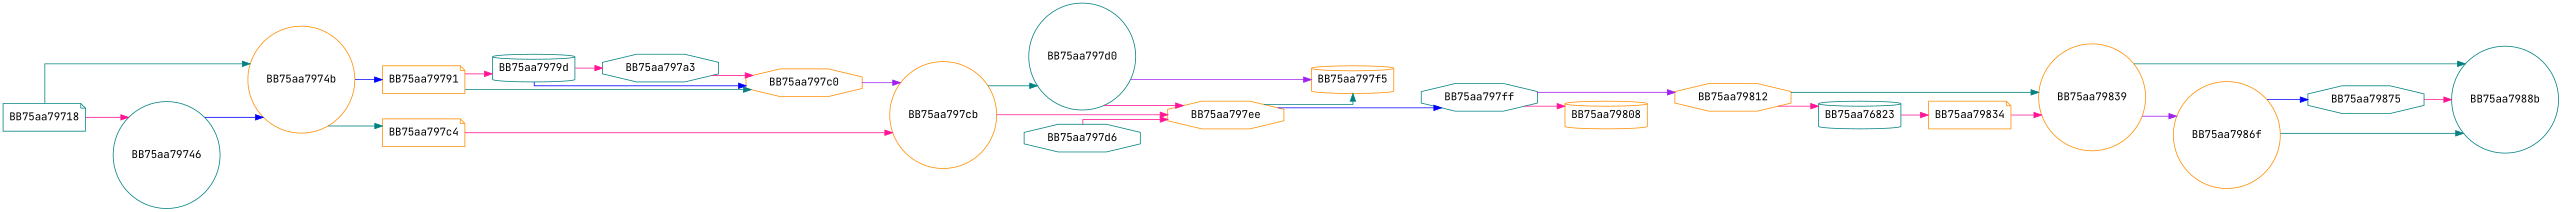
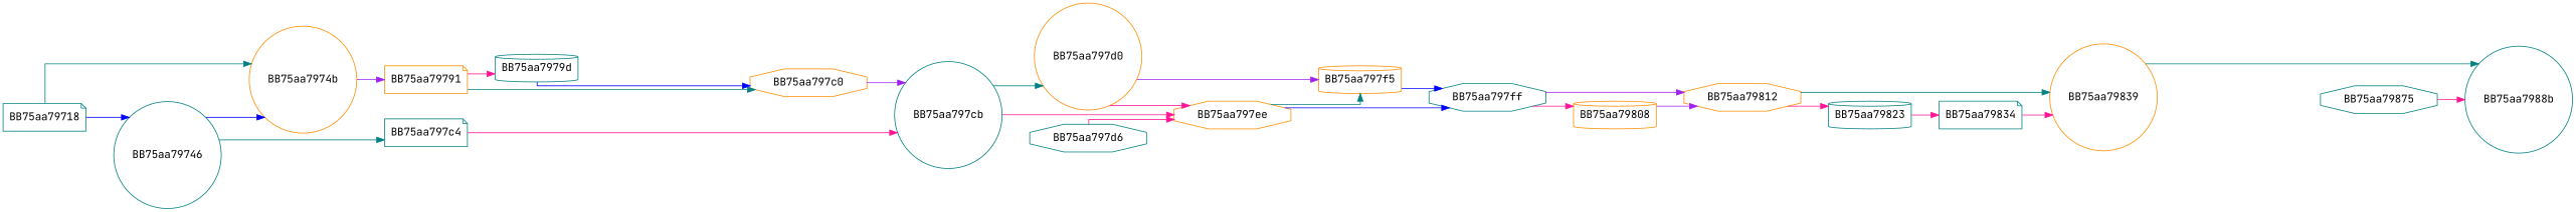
  digraph {
    fontname="JetBrains Mono"
    rankdir=LR
    splines=ortho
    node [color=darkorange fontname="JetBrains Mono" shape=circle]
    edge [color=deeppink fontname="JetBrains Mono"]
    BB75aa79718 [color=teal shape=note]
    BB75aa7974b
    BB75aa79746 [color=teal]
-   BB75aa797c4 [shape=note]
+   BB75aa797c4 [color=teal shape=note]
    BB75aa79791 [shape=note]
-   BB75aa797cb
+   BB75aa797cb [color=teal]
    BB75aa797c0 [shape=octagon]
    BB75aa7979d [color=teal shape=cylinder]
    BB75aa797ee [shape=octagon]
-   BB75aa797d0 [color=teal]
-   BB75aa797a3 [color=teal shape=octagon]
+   BB75aa797d0
    BB75aa797ff [color=teal shape=octagon]
    BB75aa797f5 [shape=cylinder]
    BB75aa79812 [shape=octagon]
    BB75aa79808 [shape=cylinder]
    BB75aa797d6 [color=teal shape=octagon]
    BB75aa79839
-   BB75aa79823 [color=teal shape=cylinder label=BB75aa76823]
+   BB75aa79823 [color=teal shape=cylinder]
    BB75aa7988b [color=teal]
-   BB75aa7986f
-   BB75aa79834 [shape=note]
+   BB75aa79834 [color=teal shape=note]
    BB75aa79875 [color=teal shape=octagon]
    BB75aa79718 -> BB75aa7974b [color=teal]
-   BB75aa79718 -> BB75aa79746
-   BB75aa7974b -> BB75aa797c4 [color=teal]
-   BB75aa7974b -> BB75aa79791 [color=blue]
+   BB75aa79718 -> BB75aa79746 [color=blue]
+   BB75aa79746 -> BB75aa797c4 [color=teal]
+   BB75aa7974b -> BB75aa79791 [color=purple]
    BB75aa79746 -> BB75aa7974b [color=blue]
    BB75aa797c4 -> BB75aa797cb
    BB75aa79791 -> BB75aa797c0 [color=teal]
    BB75aa79791 -> BB75aa7979d
    BB75aa797cb -> BB75aa797ee
    BB75aa797cb -> BB75aa797d0 [color=teal]
    BB75aa797c0 -> BB75aa797cb [color=purple]
    BB75aa7979d -> BB75aa797c0 [color=blue]
-   BB75aa7979d -> BB75aa797a3
    BB75aa797ee -> BB75aa797ff [color=blue]
    BB75aa797ee -> BB75aa797f5 [color=teal]
    BB75aa797d0 -> BB75aa797ee
    BB75aa797d0 -> BB75aa797f5 [color=purple]
-   BB75aa797a3 -> BB75aa797c0
    BB75aa797ff -> BB75aa79812 [color=purple]
    BB75aa797ff -> BB75aa79808
+   BB75aa797f5 -> BB75aa797ff [color=blue]
    BB75aa79812 -> BB75aa79839 [color=teal]
    BB75aa79812 -> BB75aa79823
+   BB75aa79808 -> BB75aa79812 [color=purple]
    BB75aa797d6 -> BB75aa797ee
    BB75aa79839 -> BB75aa7988b [color=teal]
-   BB75aa79839 -> BB75aa7986f [color=purple]
    BB75aa79823 -> BB75aa79834
-   BB75aa7986f -> BB75aa7988b [color=teal]
-   BB75aa7986f -> BB75aa79875 [color=blue]
    BB75aa79834 -> BB75aa79839
    BB75aa79875 -> BB75aa7988b
  }
